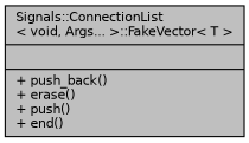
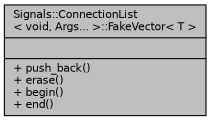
  digraph {
-   n1 [color=black fillcolor=grey75 fontcolor=black fontname=Helvetica fontsize=10 height=0.2 label="{Signals::ConnectionList\l\< void, Args... \>::FakeVector\< T \>\n||+ push_back()\l+ erase()\l+ push()\l+ end()\l}" shape=record style=filled width=0.4]
+   n1 [color=black fillcolor=grey75 fontcolor=black fontname=Helvetica fontsize=10 height=0.2 label="{Signals::ConnectionList\l\< void, Args... \>::FakeVector\< T \>\n||+ push_back()\l+ erase()\l+ begin()\l+ end()\l}" shape=record style=filled width=0.4]
  }
